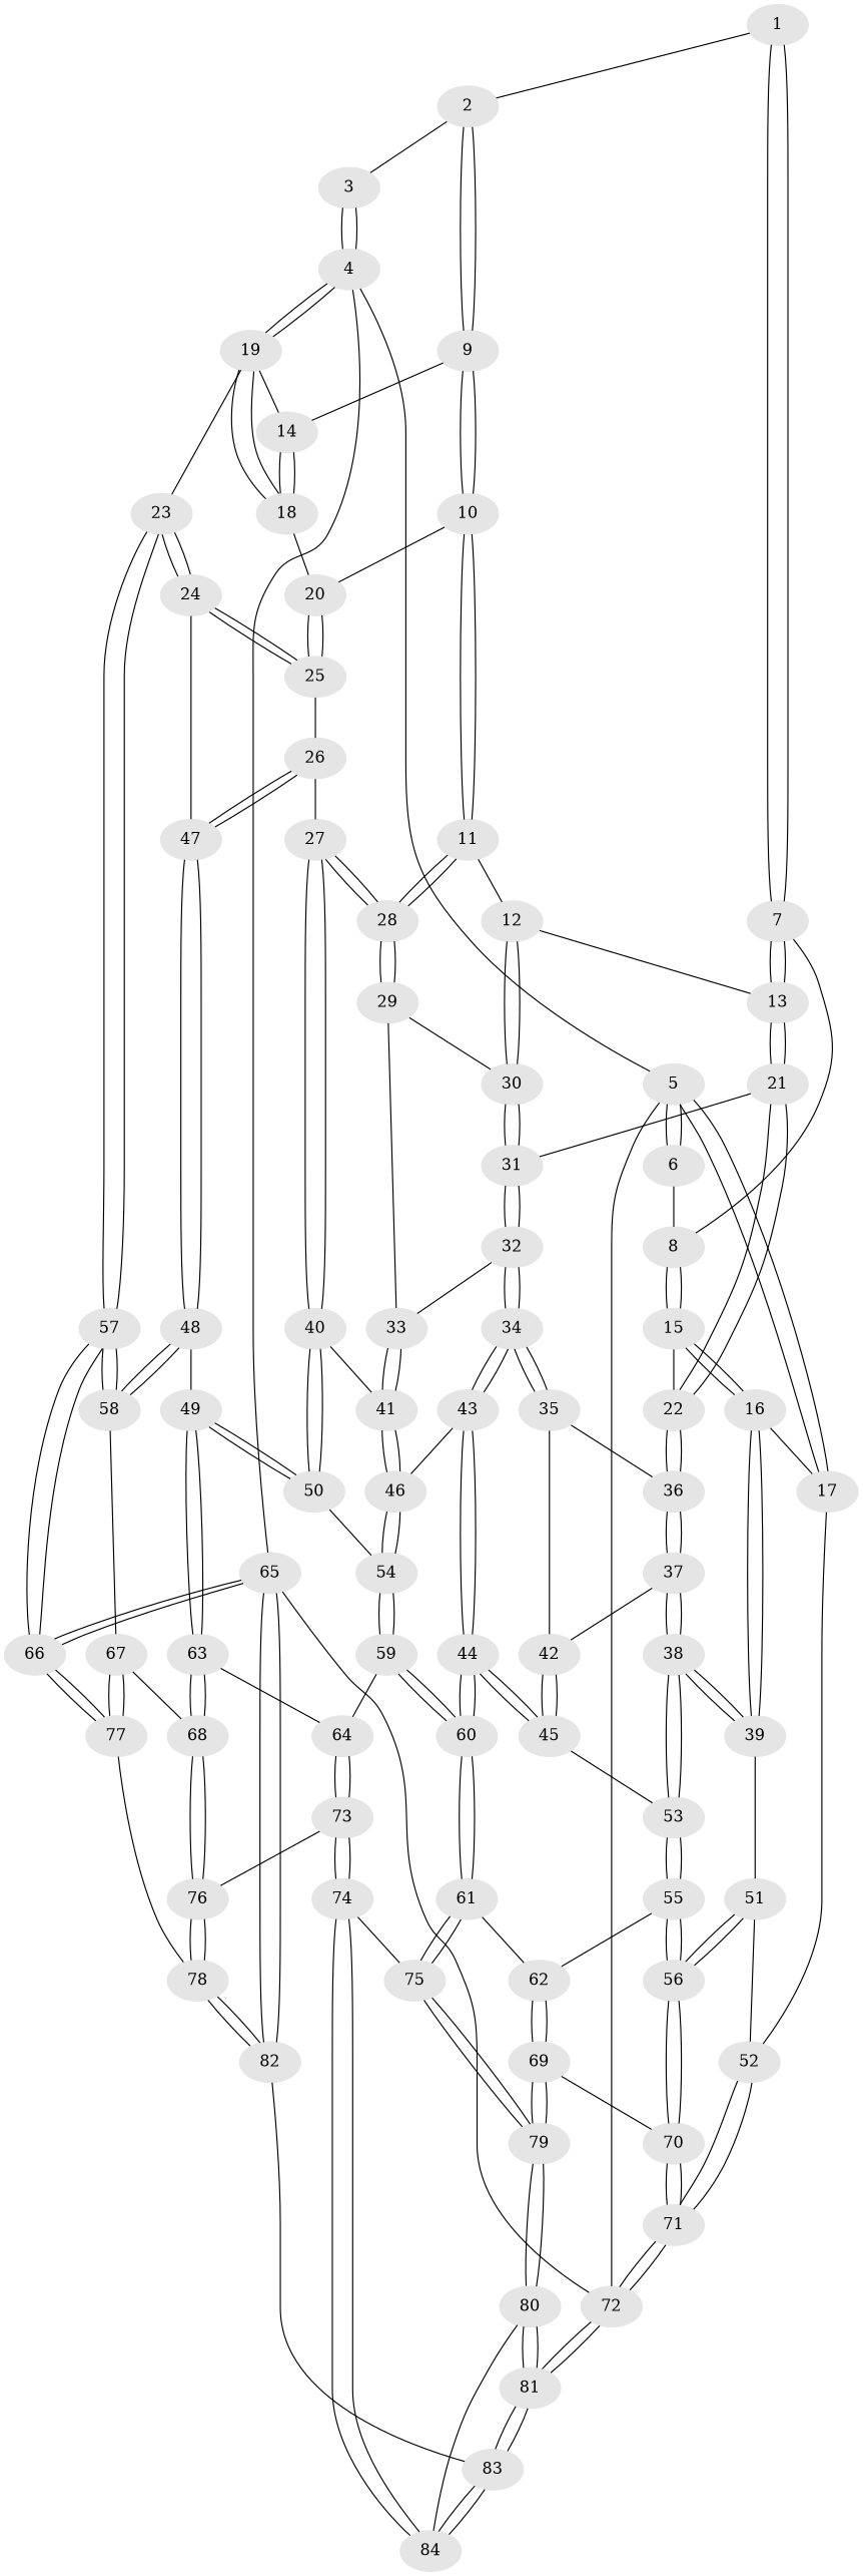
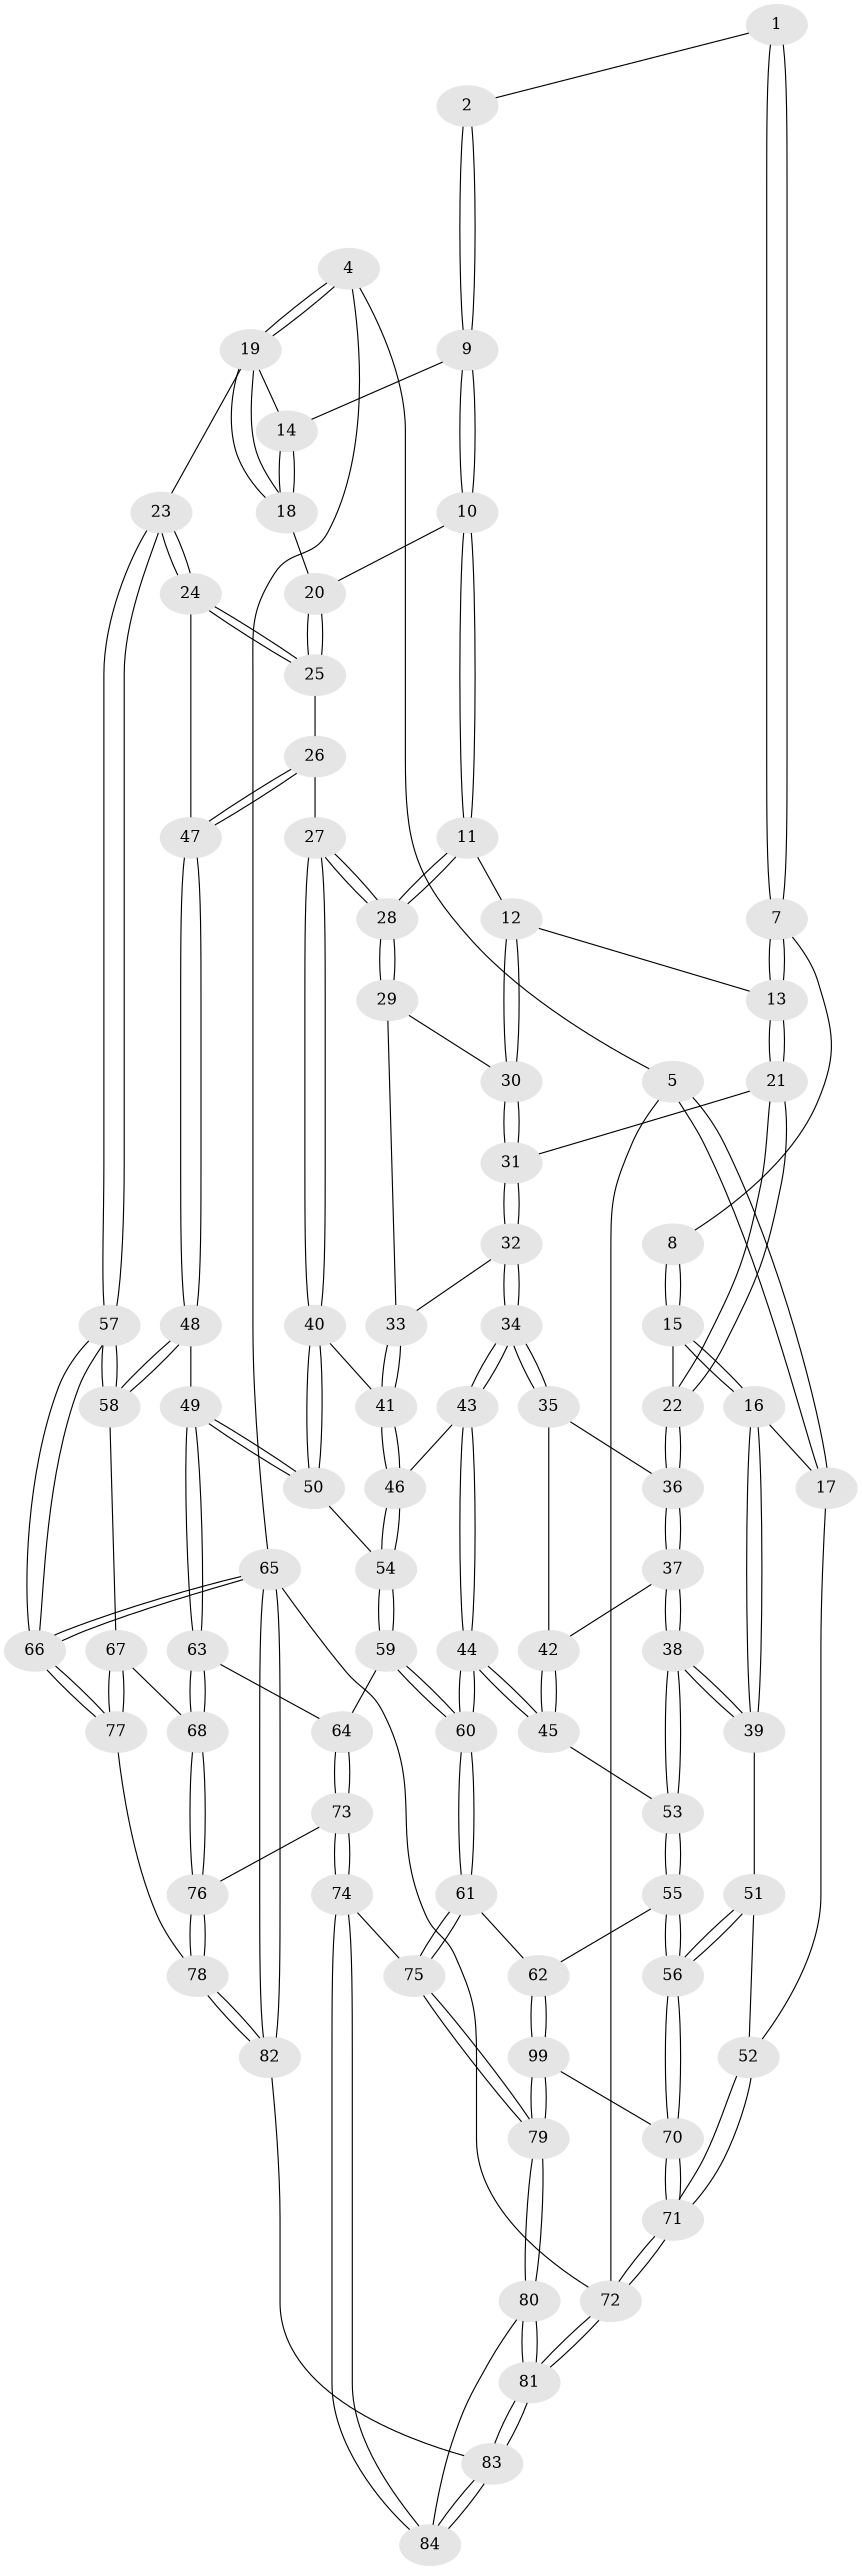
  graph {
    node [color=gray90 style=filled]
    1
    2
    7
-   3
    9
    8
    13
    4
    14
    10
    5
    19
    65
    18
-   6
    17
    72
    23
    66
    82
    52
    81
    15
    21
    16
    22
    11
    20
    12
    28
    25
    30
    29
    31
    39
    36
    51
    71
    24
    57
    26
    32
    37
    47
    58
    48
    27
    40
    41
    50
    33
    34
    35
    43
    46
    42
    44
    45
    38
    53
    55
    56
    54
    60
    61
    59
    49
    63
    67
    64
    68
    70
    62
-   69
+   69 [label=99]
    77
    73
    75
    79
    76
    74
    83
    78
    80
    84
    1 -- 2
    1 -- 7
    1 -- 7
-   2 -- 3
    2 -- 9
    2 -- 9
    7 -- 8
    7 -- 13
    7 -- 13
-   3 -- 4
-   3 -- 4
    9 -- 14
    9 -- 10
    9 -- 10
    8 -- 15
    8 -- 15
    13 -- 21
    13 -- 21
    4 -- 5
    4 -- 19
    4 -- 19
    4 -- 65
    14 -- 18
    14 -- 18
    10 -- 11
    10 -- 11
    10 -- 20
-   5 -- 6
-   5 -- 6
    5 -- 17
    5 -- 17
    5 -- 72
    19 -- 14
    19 -- 23
    65 -- 72
    65 -- 66
    65 -- 66
    65 -- 82
    65 -- 82
    18 -- 19
    18 -- 19
    18 -- 20
-   6 -- 8
    17 -- 52
    72 -- 81
    72 -- 81
    23 -- 24
    23 -- 24
    23 -- 57
    23 -- 57
    66 -- 77
    66 -- 77
    82 -- 83
    52 -- 71
    52 -- 71
    81 -- 83
    81 -- 83
    15 -- 16
    15 -- 16
    15 -- 22
    21 -- 22
    21 -- 22
    21 -- 31
    16 -- 17
    16 -- 39
    16 -- 39
    22 -- 36
    22 -- 36
    11 -- 12
    11 -- 28
    11 -- 28
    20 -- 25
    20 -- 25
    12 -- 13
    12 -- 30
    12 -- 30
    28 -- 29
    28 -- 29
    25 -- 26
    30 -- 31
    30 -- 31
    29 -- 30
    29 -- 33
    31 -- 32
    31 -- 32
    39 -- 51
    36 -- 37
    36 -- 37
    51 -- 52
    51 -- 56
    51 -- 56
    71 -- 72
    71 -- 72
    24 -- 25
    24 -- 25
    24 -- 47
    57 -- 66
    57 -- 66
    57 -- 58
    57 -- 58
    26 -- 47
    26 -- 47
    26 -- 27
    32 -- 33
    32 -- 34
    32 -- 34
    37 -- 42
    37 -- 38
    37 -- 38
    47 -- 48
    47 -- 48
    58 -- 67
    48 -- 58
    48 -- 58
    48 -- 49
    27 -- 28
    27 -- 28
    27 -- 40
    27 -- 40
    40 -- 41
    40 -- 50
    40 -- 50
    41 -- 46
    41 -- 46
    50 -- 54
    33 -- 41
    33 -- 41
    34 -- 35
    34 -- 35
    34 -- 43
    34 -- 43
    35 -- 36
    35 -- 42
    43 -- 46
    43 -- 44
    43 -- 44
    46 -- 54
    46 -- 54
    42 -- 45
    42 -- 45
    44 -- 45
    44 -- 45
    44 -- 60
    44 -- 60
    45 -- 53
    38 -- 39
    38 -- 39
    38 -- 53
    38 -- 53
    53 -- 55
    53 -- 55
    55 -- 56
    55 -- 56
    55 -- 62
    56 -- 70
    56 -- 70
    54 -- 59
    54 -- 59
    60 -- 61
    60 -- 61
    61 -- 62
    61 -- 75
    61 -- 75
    59 -- 60
    59 -- 60
    59 -- 64
    49 -- 50
    49 -- 50
    49 -- 63
    49 -- 63
    63 -- 64
    63 -- 68
    63 -- 68
    67 -- 68
    67 -- 77
    67 -- 77
    64 -- 73
    64 -- 73
    68 -- 76
    68 -- 76
    70 -- 71
    70 -- 71
    62 -- 69
    62 -- 69
    69 -- 70
    69 -- 79
    69 -- 79
    77 -- 78
    73 -- 76
    73 -- 74
    73 -- 74
    75 -- 79
    75 -- 79
    79 -- 80
    79 -- 80
    76 -- 78
    76 -- 78
    74 -- 75
    74 -- 84
    74 -- 84
    83 -- 84
    83 -- 84
    78 -- 82
    78 -- 82
    80 -- 81
    80 -- 81
    80 -- 84
  }
